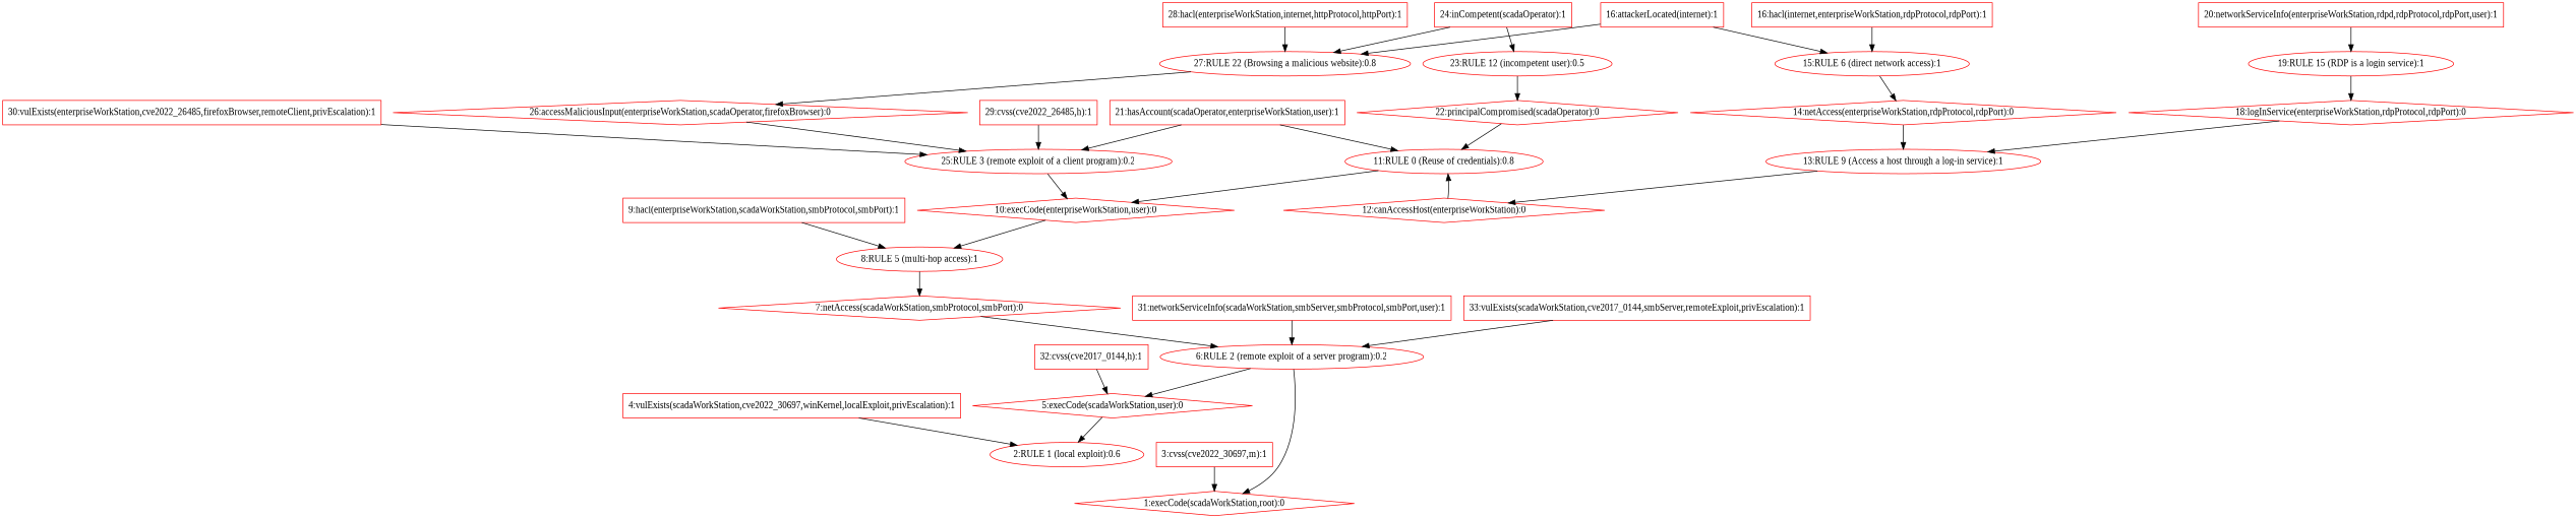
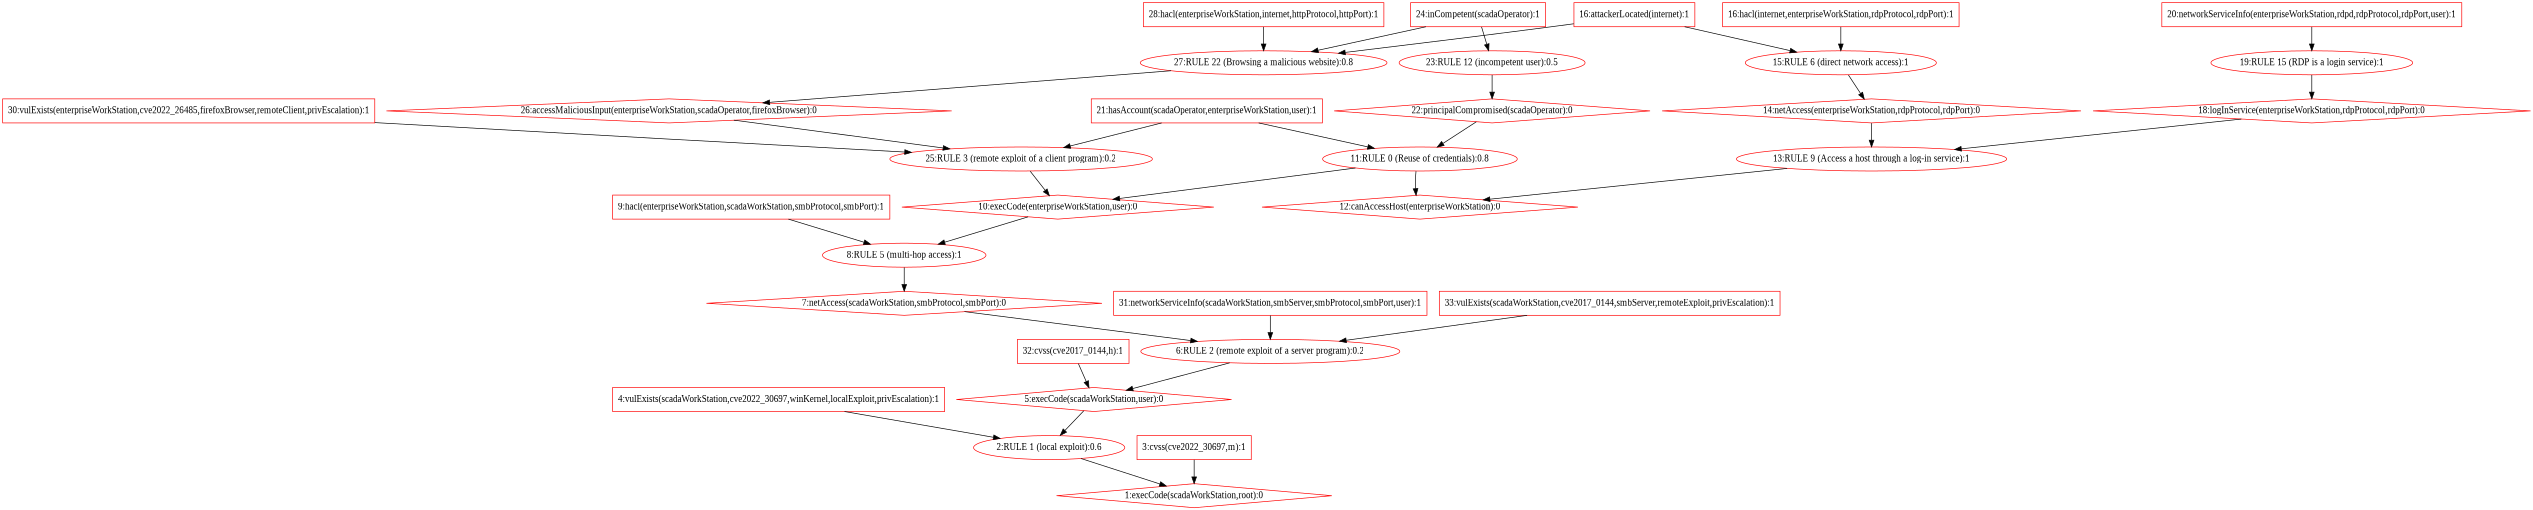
  strict digraph {
    fontname="Liberation Serif"
    node [color=red fontname="Liberation Serif" shape=box]
    edge [fontname="Liberation Serif"]
    n1 [label="1:execCode(scadaWorkStation,root):0" shape=diamond]
    n2 [label="2:RULE 1 (local exploit):0.6" shape=ellipse]
    n3 [label="3:cvss(cve2022_30697,m):1"]
    n4 [label="4:vulExists(scadaWorkStation,cve2022_30697,winKernel,localExploit,privEscalation):1"]
    n5 [label="5:execCode(scadaWorkStation,user):0" shape=diamond]
    n6 [label="6:RULE 2 (remote exploit of a server program):0.2" shape=ellipse]
    n7 [label="7:netAccess(scadaWorkStation,smbProtocol,smbPort):0" shape=diamond]
    n8 [label="8:RULE 5 (multi-hop access):1" shape=ellipse]
    n9 [label="9:hacl(enterpriseWorkStation,scadaWorkStation,smbProtocol,smbPort):1"]
    n10 [label="10:execCode(enterpriseWorkStation,user):0" shape=diamond]
    n11 [label="11:RULE 0 (Reuse of credentials):0.8" shape=ellipse]
    n12 [label="12:canAccessHost(enterpriseWorkStation):0" shape=diamond]
    n13 [label="13:RULE 9 (Access a host through a log-in service):1" shape=ellipse]
    n14 [label="14:netAccess(enterpriseWorkStation,rdpProtocol,rdpPort):0" shape=diamond]
    n15 [label="15:RULE 6 (direct network access):1" shape=ellipse]
    n16 [label="16:hacl(internet,enterpriseWorkStation,rdpProtocol,rdpPort):1"]
    n17 [label="16:attackerLocated(internet):1"]
    n18 [label="27:RULE 22 (Browsing a malicious website):0.8" shape=ellipse]
    n19 [label="26:accessMaliciousInput(enterpriseWorkStation,scadaOperator,firefoxBrowser):0" shape=diamond]
    n20 [label="18:logInService(enterpriseWorkStation,rdpProtocol,rdpPort):0" shape=diamond]
    n21 [label="19:RULE 15 (RDP is a login service):1" shape=ellipse]
    n22 [label="20:networkServiceInfo(enterpriseWorkStation,rdpd,rdpProtocol,rdpPort,user):1"]
    n23 [label="21:hasAccount(scadaOperator,enterpriseWorkStation,user):1"]
    n24 [label="25:RULE 3 (remote exploit of a client program):0.2" shape=ellipse]
    n25 [label="22:principalCompromised(scadaOperator):0" shape=diamond]
    n26 [label="23:RULE 12 (incompetent user):0.5" shape=ellipse]
    n27 [label="24:inCompetent(scadaOperator):1"]
    n28 [label="28:hacl(enterpriseWorkStation,internet,httpProtocol,httpPort):1"]
-   n29 [label="29:cvss(cve2022_26485,h):1"]
    n30 [label="30:vulExists(enterpriseWorkStation,cve2022_26485,firefoxBrowser,remoteClient,privEscalation):1"]
    n31 [label="31:networkServiceInfo(scadaWorkStation,smbServer,smbProtocol,smbPort,user):1"]
    n32 [label="32:cvss(cve2017_0144,h):1"]
    n33 [label="33:vulExists(scadaWorkStation,cve2017_0144,smbServer,remoteExploit,privEscalation):1"]
-   n6 -> n1
+   n2 -> n1
    n3 -> n1
    n4 -> n2
    n5 -> n2
    n6 -> n5
    n7 -> n6
    n8 -> n7
    n9 -> n8
    n10 -> n8
    n11 -> n10
-   n12 -> n11
+   n11 -> n12
    n13 -> n12
    n14 -> n13
    n15 -> n14
    n16 -> n15
    n17 -> n15
    n17 -> n18
    n18 -> n19
    n19 -> n24
    n20 -> n13
    n21 -> n20
    n22 -> n21
    n23 -> n11
    n23 -> n24
    n24 -> n10
    n25 -> n11
    n26 -> n25
    n27 -> n18
    n27 -> n26
    n28 -> n18
-   n29 -> n24
    n30 -> n24
    n31 -> n6
    n32 -> n5
    n33 -> n6
  }
